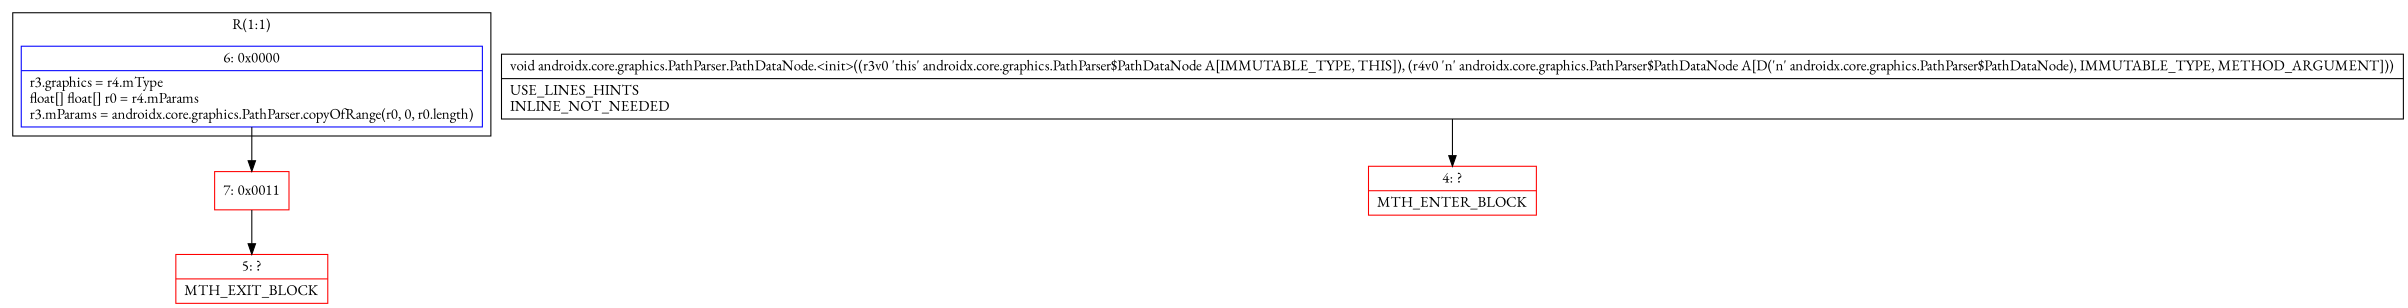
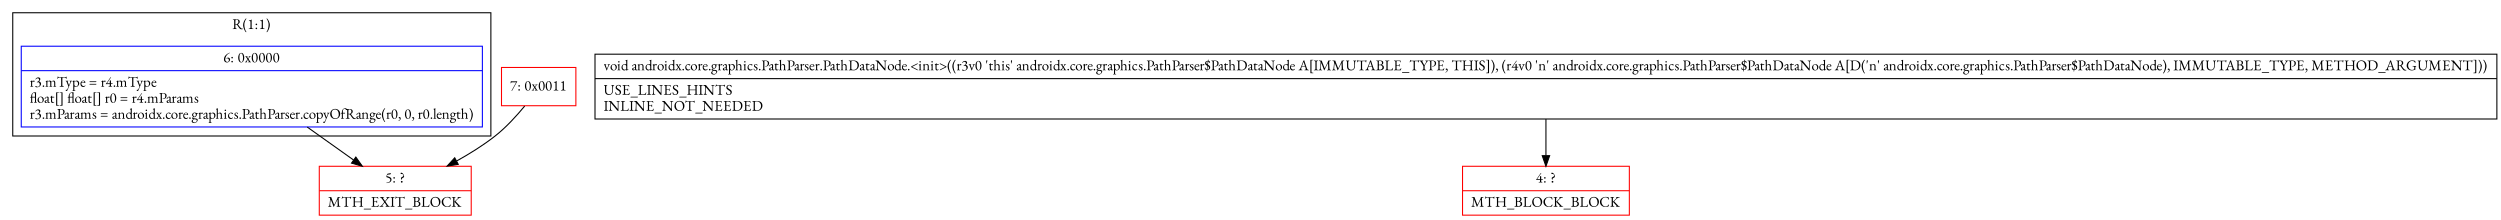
  digraph {
    fontname="EB Garamond"
    node [color=red fontname="EB Garamond" shape=record]
    edge [fontname="EB Garamond"]
-   n1 [color=blue label="{6\:\ 0x0000|r3.graphics = r4.mType\lfloat[] float[] r0 = r4.mParams\lr3.mParams = androidx.core.graphics.PathParser.copyOfRange(r0, 0, r0.length)\l}"]
+   n1 [color=blue label="{6\:\ 0x0000|r3.mType = r4.mType\lfloat[] float[] r0 = r4.mParams\lr3.mParams = androidx.core.graphics.PathParser.copyOfRange(r0, 0, r0.length)\l}"]
    n2 [label="{7\:\ 0x0011}"]
    n3 [label="{5\:\ ?|MTH_EXIT_BLOCK\l}"]
-   n4 [label="{4\:\ ?|MTH_ENTER_BLOCK\l}"]
+   n4 [label="{4\:\ ?|MTH_BLOCK_BLOCK\l}"]
    n5 [label="{void androidx.core.graphics.PathParser.PathDataNode.\<init\>((r3v0 'this' androidx.core.graphics.PathParser$PathDataNode A[IMMUTABLE_TYPE, THIS]), (r4v0 'n' androidx.core.graphics.PathParser$PathDataNode A[D('n' androidx.core.graphics.PathParser$PathDataNode), IMMUTABLE_TYPE, METHOD_ARGUMENT]))  | USE_LINES_HINTS\lINLINE_NOT_NEEDED\l}" color=""]
    subgraph cluster_1 {
      label="R(1:1)"
      n1
    }
-   n1 -> n2
+   n1 -> n3
    n2 -> n3
    n5 -> n4
  }
